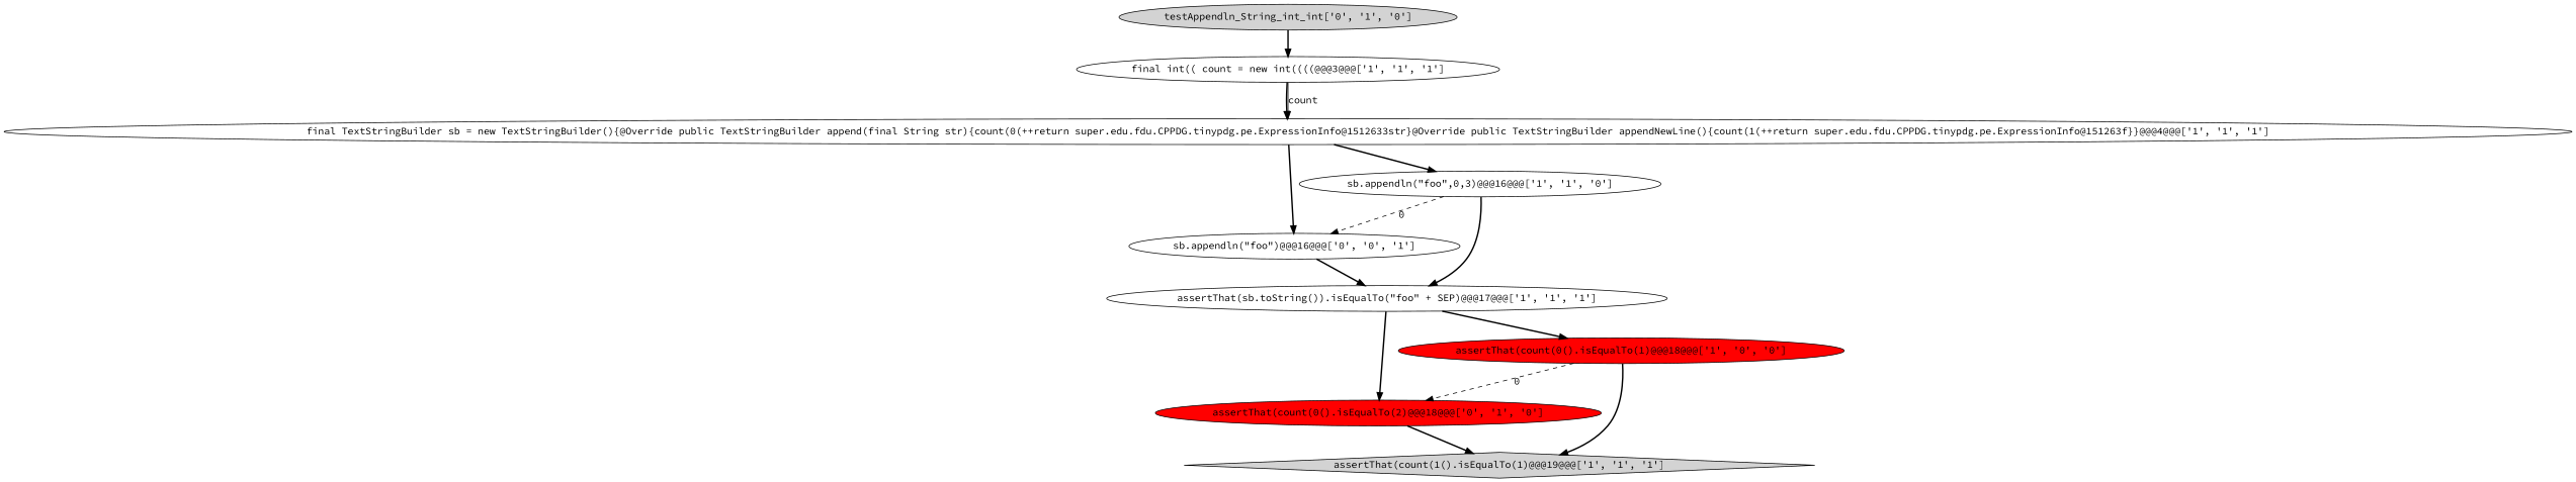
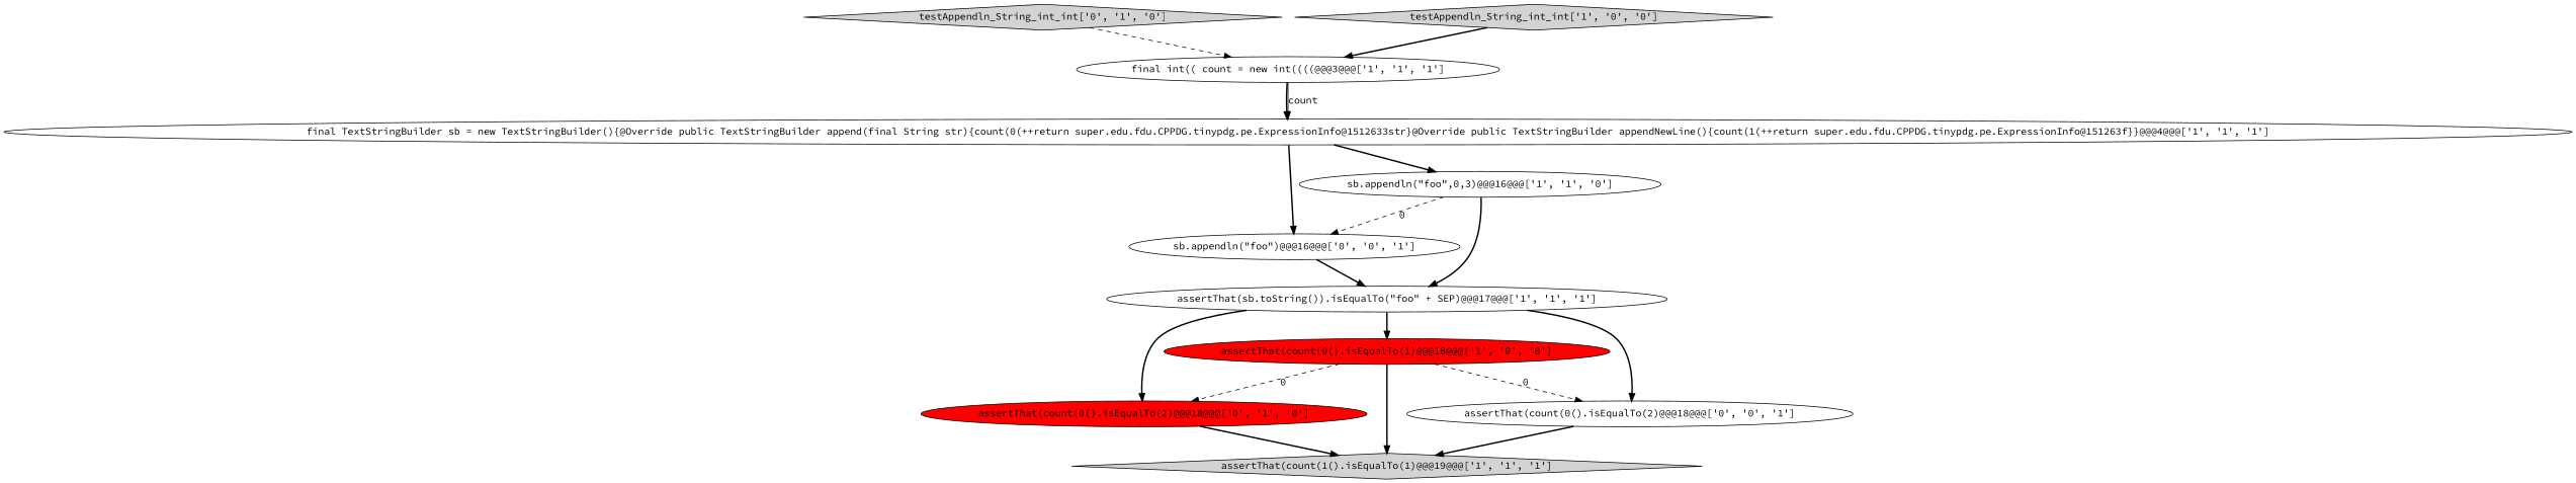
  digraph {
    fontname="Source Code Pro"
    node [fillcolor=white fontname="Source Code Pro" shape=ellipse style=filled]
    edge [fontname="Source Code Pro" style=bold]
-   n1 [fillcolor=lightgray label="testAppendln_String_int_int['0', '1', '0']"]
+   n1 [fillcolor=lightgray label="testAppendln_String_int_int['0', '1', '0']" shape=diamond]
    n2 [label="final int(( count = new int((((@@@3@@@['1', '1', '1']"]
    n3 [label="final TextStringBuilder sb = new TextStringBuilder(){@Override public TextStringBuilder append(final String str){count(0(++return super.edu.fdu.CPPDG.tinypdg.pe.ExpressionInfo@1512633str}@Override public TextStringBuilder appendNewLine(){count(1(++return super.edu.fdu.CPPDG.tinypdg.pe.ExpressionInfo@151263f}}@@@4@@@['1', '1', '1']"]
    n4 [fillcolor=lightgray label="assertThat(count(1().isEqualTo(1)@@@19@@@['1', '1', '1']" shape=diamond]
    n5 [fillcolor=red label="assertThat(count(0().isEqualTo(2)@@@18@@@['0', '1', '0']"]
+   n6 [label="assertThat(count(0().isEqualTo(2)@@@18@@@['0', '0', '1']"]
    n7 [label="sb.appendln(\"foo\")@@@16@@@['0', '0', '1']"]
    n8 [label="sb.appendln(\"foo\",0,3)@@@16@@@['1', '1', '0']"]
    n9 [label="assertThat(sb.toString()).isEqualTo(\"foo\" + SEP)@@@17@@@['1', '1', '1']"]
    n10 [fillcolor=red label="assertThat(count(0().isEqualTo(1)@@@18@@@['1', '0', '0']"]
-   n1 -> n2
+   n11 [fillcolor=lightgray label="testAppendln_String_int_int['1', '0', '0']" shape=diamond]
+   n1 -> n2 [style=dashed]
    n2 -> n3
    n2 -> n3 [label=count style=solid]
    n3 -> n7
    n3 -> n8
    n5 -> n4
+   n6 -> n4
    n7 -> n9
    n8 -> n7 [label=0 style=dashed]
    n8 -> n9
    n9 -> n5
+   n9 -> n6
    n9 -> n10
    n10 -> n4
    n10 -> n5 [label=0 style=dashed]
+   n10 -> n6 [label=0 style=dashed]
+   n11 -> n2
  }
